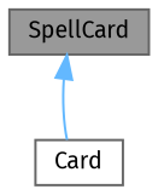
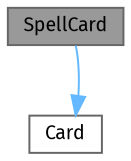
  digraph {
    fontname="Fira Sans"
    node [color=gray40 fontname="Fira Sans" fontsize=10 shape=box style=filled]
    n1 [fillcolor=grey60 fontcolor=black height=0.2 label=SpellCard width=0.4]
    n2 [fillcolor=white height=0.2 label=Card width=0.4]
-   n1 -> n2 [color=steelblue1 dir=back fontname="Fira Sans" fontsize=10 labelfontname=Helvetica labelfontsize=10 style=solid]
+   n2 -> n1 [color=steelblue1 dir=back fontname="Fira Sans" fontsize=10 labelfontname=Helvetica labelfontsize=10 style=solid]
  }
